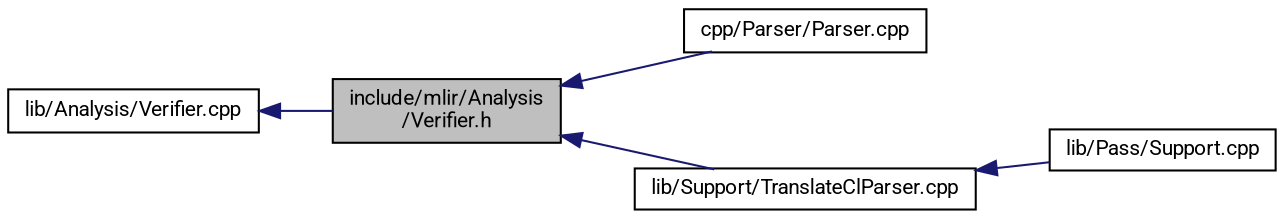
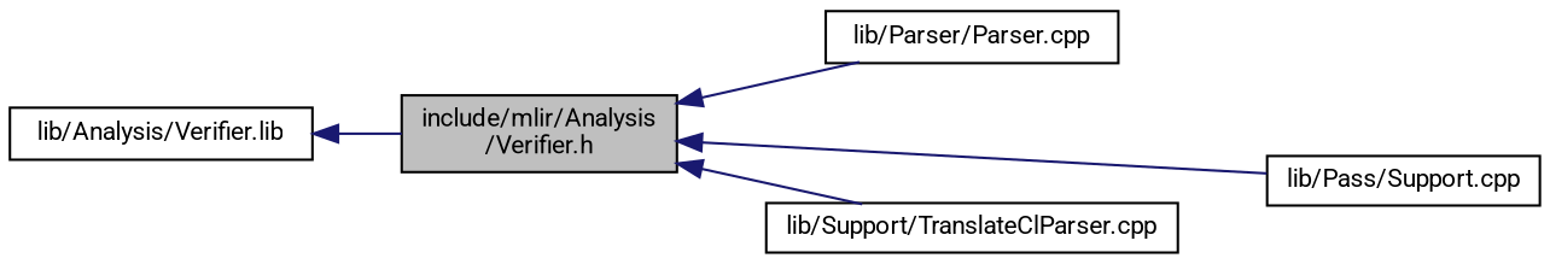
  digraph {
    fontname=Roboto
    rankdir=LR
    node [color=black fontname=Roboto fontsize=10 shape=record]
    edge [color=midnightblue dir=back fontname=Roboto fontsize=10 labelfontname=Helvetica labelfontsize=10 style=solid]
    n1 [fillcolor=grey75 fontcolor=black height=0.2 label="include/mlir/Analysis\l/Verifier.h" style=filled width=0.4]
-   n2 [height=0.2 label="cpp/Parser/Parser.cpp" width=0.4]
+   n2 [height=0.2 label="lib/Parser/Parser.cpp" width=0.4]
    n3 [height=0.2 label="lib/Pass/Support.cpp" width=0.4]
    n4 [height=0.2 label="lib/Support/TranslateClParser.cpp" width=0.4]
-   n5 [height=0.2 label="lib/Analysis/Verifier.cpp" width=0.4]
+   n5 [height=0.2 label="lib/Analysis/Verifier.lib" width=0.4]
    n1 -> n2
-   n4 -> n3
+   n1 -> n3
    n1 -> n4
    n5 -> n1
  }
